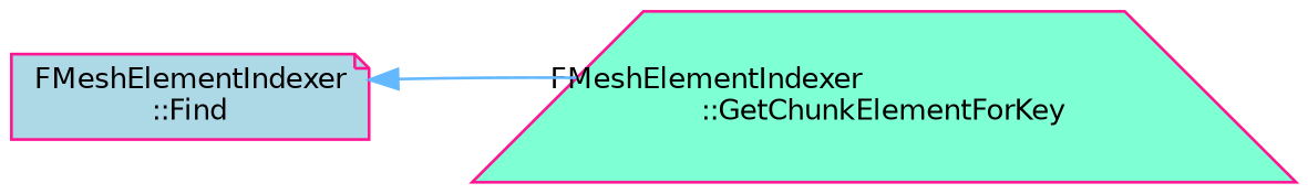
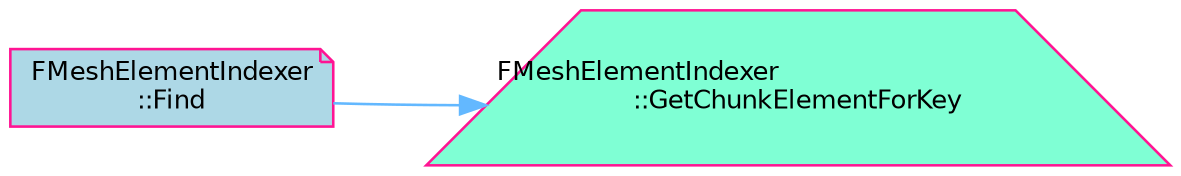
  digraph {
    rankdir=RL
    node [color=deeppink fontname=Helvetica fontsize=10 style=filled]
    n1 [fillcolor=aquamarine fontcolor=black height=0.2 label="FMeshElementIndexer\l::GetChunkElementForKey" shape=trapezium width=0.4]
    n2 [fillcolor=lightblue height=0.2 label="FMeshElementIndexer\l::Find" shape=note width=0.4]
-   n2 -> n1 [color=steelblue1 dir=back fontname=Helvetica fontsize=10 labelfontname=Helvetica labelfontsize=10 style=solid]
+   n1 -> n2 [color=steelblue1 dir=back fontname=Helvetica fontsize=10 labelfontname=Helvetica labelfontsize=10 style=solid]
  }
